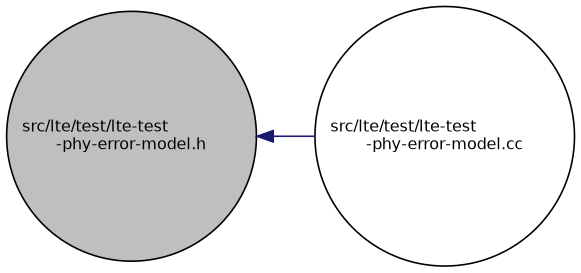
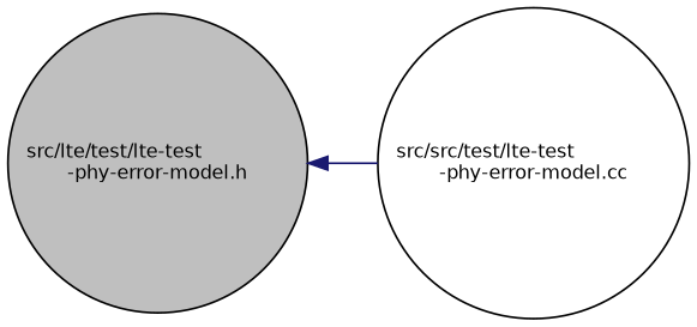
  digraph {
    rankdir=LR
    node [color=black fontname=Helvetica fontsize=10 shape=circle style=filled]
    n1 [fillcolor=grey75 fontcolor=black height=0.2 label="src/lte/test/lte-test\l-phy-error-model.h" width=0.4]
-   n2 [fillcolor=white height=0.2 label="src/lte/test/lte-test\l-phy-error-model.cc" width=0.4]
+   n2 [fillcolor=white height=0.2 label="src/src/test/lte-test\l-phy-error-model.cc" width=0.4]
    n1 -> n2 [color=midnightblue dir=back fontname=Helvetica fontsize=10 labelfontname=Helvetica labelfontsize=10 style=solid]
  }
